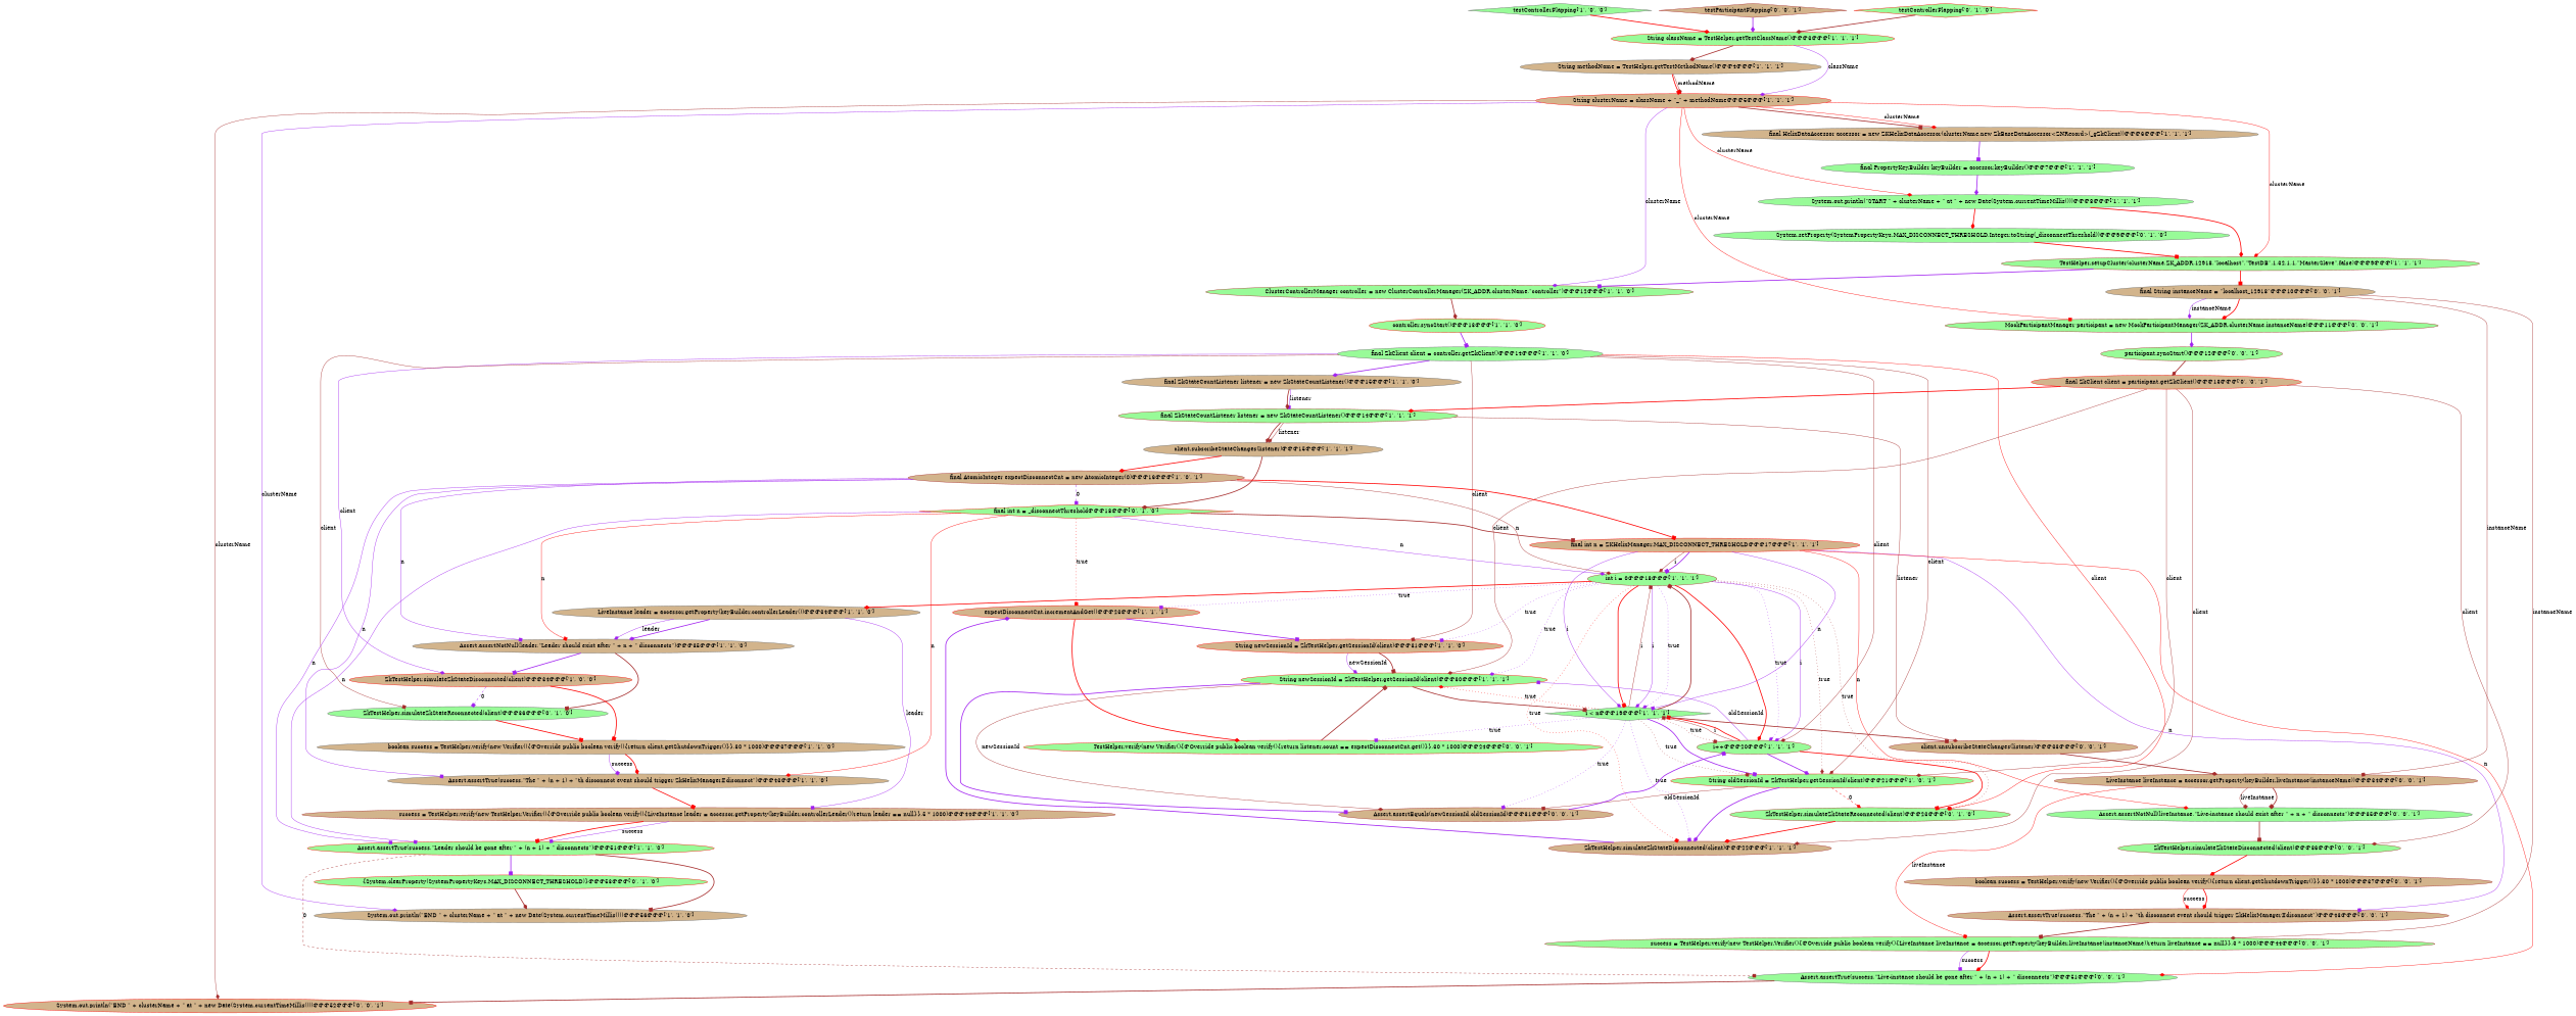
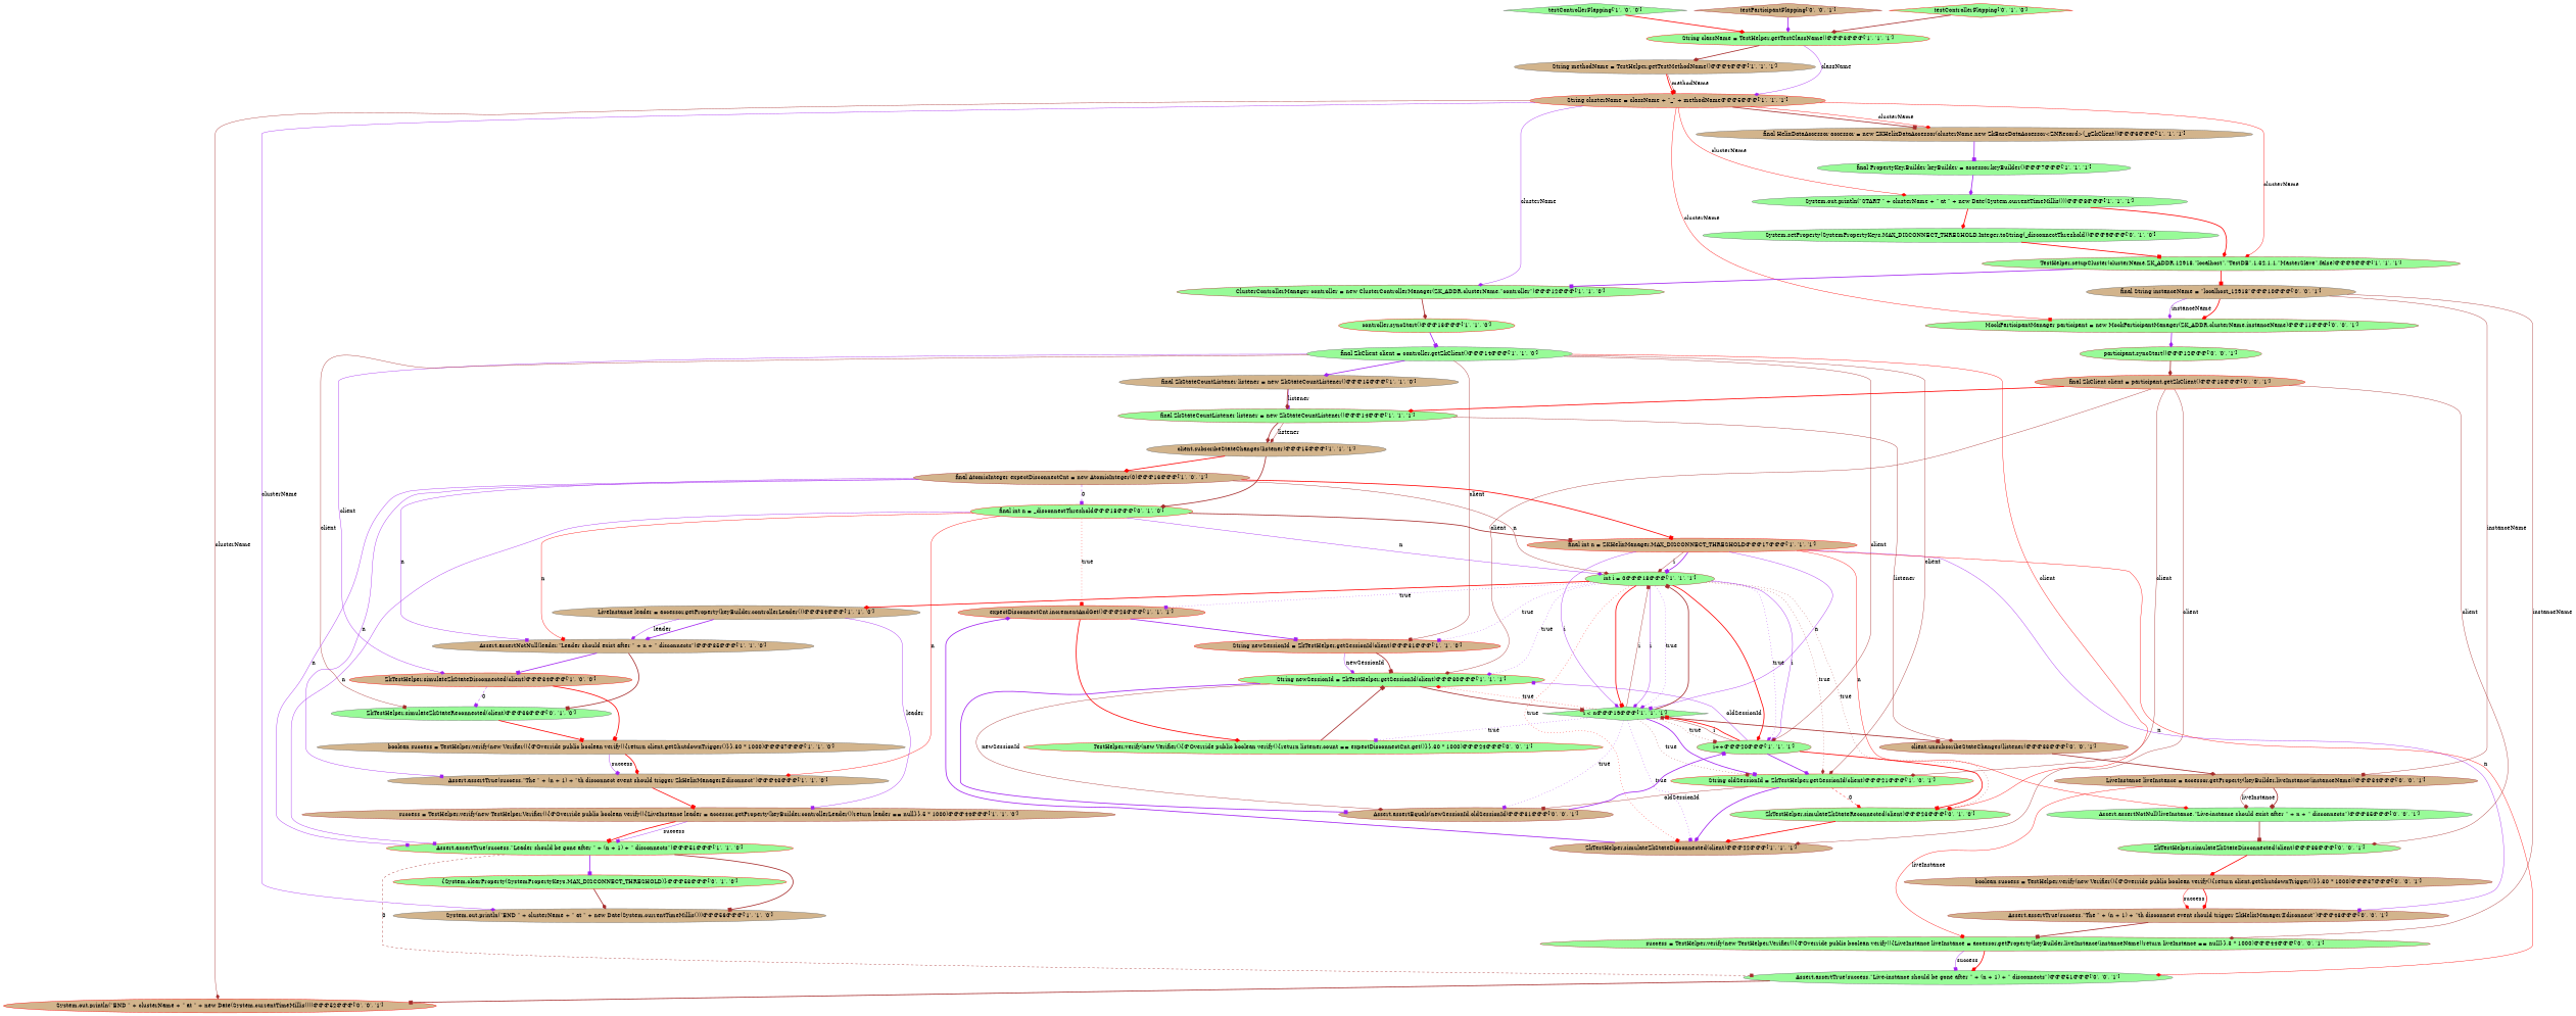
  digraph {
    node [color=brown fillcolor=palegreen shape=ellipse style=filled]
    edge [arrowhead=diamond color=purple style=bold]
-   n1 [color=red label="final int n = _disconnectThreshold@@@18@@@['0', '1', '0']" shape=diamond]
+   n1 [color=red label="final int n = _disconnectThreshold@@@18@@@['0', '1', '0']"]
    n2 [label="int i = 0@@@18@@@['1', '1', '1']"]
    n3 [color=gray40 fillcolor=tan label="Assert.assertNotNull(leader,\"Leader should exist after \" + n + \" disconnects\")@@@35@@@['1', '1', '0']"]
    n4 [color=red fillcolor=tan label="final int n = ZKHelixManager.MAX_DISCONNECT_THRESHOLD@@@17@@@['1', '1', '1']"]
    n5 [color=gray40 fillcolor=tan label="Assert.assertTrue(success,\"The \" + (n + 1) + \"th disconnect event should trigger ZkHelixManager#disonnect\")@@@43@@@['1', '1', '0']"]
    n6 [color=red label="Assert.assertTrue(success,\"Leader should be gone after \" + (n + 1) + \" disconnects\")@@@51@@@['1', '1', '0']"]
    n7 [color=red fillcolor=tan label="expectDisconnectCnt.incrementAndGet()@@@23@@@['1', '1', '1']"]
    n8 [color=red fillcolor=tan label="String newSessionId = ZkTestHelper.getSessionId(client)@@@31@@@['1', '1', '0']"]
    n9 [label="i++@@@20@@@['1', '1', '1']"]
    n10 [color=red label="String oldSessionId = ZkTestHelper.getSessionId(client)@@@21@@@['1', '0', '1']"]
    n11 [label="ZkTestHelper.simulateZkStateReconnected(client)@@@23@@@['0', '1', '0']"]
    n12 [color=red label="String newSessionId = ZkTestHelper.getSessionId(client)@@@30@@@['1', '1', '1']"]
    n13 [color=gray40 label="i < n@@@19@@@['1', '1', '1']" shape=diamond]
    n14 [fillcolor=tan label="ZkTestHelper.simulateZkStateDisconnected(client)@@@22@@@['1', '1', '1']"]
    n15 [color=gray40 fillcolor=tan label="LiveInstance leader = accessor.getProperty(keyBuilder.controllerLeader())@@@34@@@['1', '1', '0']"]
    n16 [color=red fillcolor=tan label="ZkTestHelper.simulateZkStateDisconnected(client)@@@34@@@['1', '0', '0']"]
    n17 [color=gray40 label="ZkTestHelper.simulateZkStateReconnected(client)@@@36@@@['0', '1', '0']"]
    n18 [color=gray40 label="Assert.assertNotNull(liveInstance,\"Live-instance should exist after \" + n + \" disconnects\")@@@35@@@['0', '0', '1']"]
    n19 [fillcolor=tan label="Assert.assertTrue(success,\"The \" + (n + 1) + \"th disconnect event should trigger ZkHelixManager#disonnect\")@@@43@@@['0', '0', '1']"]
    n20 [color=gray40 label="Assert.assertTrue(success,\"Live-instance should be gone after \" + (n + 1) + \" disconnects\")@@@51@@@['0', '0', '1']"]
    n21 [fillcolor=tan label="success = TestHelper.verify(new TestHelper.Verifier(){@Override public boolean verify(){LiveInstance leader = accessor.getProperty(keyBuilder.controllerLeader())return leader == null}},5 * 1000)@@@44@@@['1', '1', '0']"]
    n22 [color=red label="{System.clearProperty(SystemPropertyKeys.MAX_DISCONNECT_THRESHOLD)}@@@53@@@['0', '1', '0']"]
    n23 [color=gray40 fillcolor=tan label="System.out.println(\"END \" + clusterName + \" at \" + new Date(System.currentTimeMillis()))@@@56@@@['1', '1', '0']"]
    n24 [fillcolor=tan label="LiveInstance liveInstance = accessor.getProperty(keyBuilder.liveInstance(instanceName))@@@34@@@['0', '0', '1']"]
    n25 [label="success = TestHelper.verify(new TestHelper.Verifier(){@Override public boolean verify(){LiveInstance liveInstance = accessor.getProperty(keyBuilder.liveInstance(instanceName))return liveInstance == null}},3 * 1000)@@@44@@@['0', '0', '1']"]
    n26 [label="ZkTestHelper.simulateZkStateDisconnected(client)@@@36@@@['0', '0', '1']"]
    n27 [color=gray40 label="final ZkClient client = controller.getZkClient()@@@14@@@['1', '1', '0']"]
    n28 [color=gray40 fillcolor=tan label="final ZkStateCountListener listener = new ZkStateCountListener()@@@15@@@['1', '1', '0']"]
    n29 [color=gray40 fillcolor=tan label="boolean success = TestHelper.verify(new Verifier(){@Override public boolean verify(){return client.getShutdownTrigger()}},30 * 1000)@@@37@@@['1', '1', '0']"]
    n30 [fillcolor=tan label="Assert.assertEquals(newSessionId,oldSessionId)@@@31@@@['0', '0', '1']"]
    n31 [label="final ZkStateCountListener listener = new ZkStateCountListener()@@@14@@@['1', '1', '1']"]
    n32 [color=red label="TestHelper.verify(new Verifier(){@Override public boolean verify(){return listener.count == expectDisconnectCnt.get()}},30 * 1000)@@@24@@@['0', '0', '1']"]
    n33 [fillcolor=tan label="client.unsubscribeStateChanges(listener)@@@33@@@['0', '0', '1']"]
    n34 [color=red fillcolor=tan label="System.out.println(\"END \" + clusterName + \" at \" + new Date(System.currentTimeMillis()))@@@52@@@['0', '0', '1']"]
    n35 [color=red fillcolor=tan label="final ZkClient client = participant.getZkClient()@@@13@@@['0', '0', '1']"]
    n36 [fillcolor=tan label="boolean success = TestHelper.verify(new Verifier(){@Override public boolean verify(){return client.getShutdownTrigger()}},30 * 1000)@@@37@@@['0', '0', '1']"]
    n37 [color=gray40 fillcolor=tan label="client.subscribeStateChanges(listener)@@@15@@@['1', '1', '1']"]
    n38 [fillcolor=tan label="final AtomicInteger expectDisconnectCnt = new AtomicInteger(0)@@@16@@@['1', '0', '1']"]
    n39 [color=red label="String className = TestHelper.getTestClassName()@@@3@@@['1', '1', '1']"]
    n40 [color=gray40 fillcolor=tan label="String methodName = TestHelper.getTestMethodName()@@@4@@@['1', '1', '1']"]
    n41 [color=red fillcolor=tan label="String clusterName = className + \"_\" + methodName@@@5@@@['1', '1', '1']"]
    n42 [label="TestHelper.setupCluster(clusterName,ZK_ADDR,12918,\"localhost\",\"TestDB\",1,32,1,1,\"MasterSlave\",false)@@@9@@@['1', '1', '1']"]
    n43 [color=gray40 label="System.out.println(\"START \" + clusterName + \" at \" + new Date(System.currentTimeMillis()))@@@8@@@['1', '1', '1']"]
    n44 [label="ClusterControllerManager controller = new ClusterControllerManager(ZK_ADDR,clusterName,\"controller\")@@@12@@@['1', '1', '0']"]
    n45 [label="MockParticipantManager participant = new MockParticipantManager(ZK_ADDR,clusterName,instanceName)@@@11@@@['0', '0', '1']"]
    n46 [color=gray40 fillcolor=tan label="final HelixDataAccessor accessor = new ZKHelixDataAccessor(clusterName,new ZkBaseDataAccessor<ZNRecord>(_gZkClient))@@@6@@@['1', '1', '1']"]
    n47 [color=gray40 label="System.setProperty(SystemPropertyKeys.MAX_DISCONNECT_THRESHOLD,Integer.toString(_disconnectThreshold))@@@9@@@['0', '1', '0']"]
    n48 [color=gray40 fillcolor=tan label="final String instanceName = \"localhost_12918\"@@@10@@@['0', '0', '1']"]
    n49 [color=gray40 label="testControllerFlapping['1', '0', '0']" shape=diamond]
    n50 [color=gray40 label="final PropertyKey.Builder keyBuilder = accessor.keyBuilder()@@@7@@@['1', '1', '1']"]
    n51 [color=red label="controller.syncStart()@@@13@@@['1', '1', '0']"]
    n52 [fillcolor=tan label="testParticipantFlapping['0', '0', '1']" shape=diamond]
    n53 [label="participant.syncStart()@@@12@@@['0', '0', '1']"]
    n54 [color=red label="testControllerFlapping['0', '1', '0']" shape=diamond]
    n1 -> n2 [label=n style=solid]
    n1 -> n3 [arrowhead=box color=red label=n style=solid]
    n1 -> n4 [arrowhead=box color=brown]
    n1 -> n5 [color=red label=n style=solid]
    n1 -> n6 [arrowhead=box label=n style=solid]
    n1 -> n7 [arrowhead=box color=red label=true style=dotted]
    n2 -> n7 [arrowhead=box label=true style=dotted]
    n2 -> n8 [arrowhead=box label=true style=dotted]
    n2 -> n9 [label=true style=dotted]
    n2 -> n9 [label=i style=solid]
    n2 -> n9 [color=red]
    n2 -> n10 [color=brown label=true style=dotted]
    n2 -> n11 [color=brown label=true style=dotted]
    n2 -> n12 [label=true style=dotted]
    n2 -> n13 [arrowhead=box color=red]
    n2 -> n13 [label=i style=solid]
    n2 -> n13 [label=true style=dotted]
    n2 -> n14 [arrowhead=box color=red label=true style=dotted]
    n2 -> n15 [color=red]
    n3 -> n16 [arrowhead=box]
    n3 -> n17 [arrowhead=box color=brown]
    n4 -> n2 [color=brown label=i style=solid]
    n4 -> n2 [arrowhead=box]
    n4 -> n13 [label=i style=solid]
    n4 -> n13 [arrowhead=box label=n style=solid]
    n4 -> n18 [color=red label=n style=solid]
    n4 -> n19 [arrowhead=box label=n style=solid]
    n4 -> n20 [color=red label=n style=solid]
    n5 -> n21 [arrowhead=box color=red]
    n6 -> n20 [arrowhead=box color=brown label=0 style=dashed]
    n6 -> n22 [arrowhead=box]
    n6 -> n23 [arrowhead=box color=brown]
    n7 -> n8 [arrowhead=box]
    n7 -> n32 [color=red]
    n8 -> n12 [arrowhead=box color=brown]
    n8 -> n12 [label=newSessionId style=solid]
    n9 -> n10
    n9 -> n11 [arrowhead=box color=red]
    n9 -> n12 [arrowhead=box label=oldSessionId style=solid]
    n9 -> n13 [arrowhead=box color=brown label=i style=solid]
    n9 -> n13 [arrowhead=box color=red]
    n10 -> n11 [color=red label=0 style=dashed]
    n10 -> n14
    n10 -> n30 [arrowhead=box color=brown label=oldSessionId style=solid]
    n11 -> n14 [color=red]
    n12 -> n13 [arrowhead=box color=brown]
    n12 -> n30 [color=brown label=newSessionId style=solid]
    n12 -> n30 [arrowhead=box]
    n13 -> n2 [arrowhead=box color=brown label=i style=solid]
    n13 -> n2 [arrowhead=box color=brown]
    n13 -> n9 [arrowhead=box color=brown label=true style=dotted]
    n13 -> n10 [arrowhead=box]
    n13 -> n10 [arrowhead=box color=brown label=true style=dotted]
    n13 -> n12 [color=red label=true style=dotted]
    n13 -> n14 [arrowhead=box label=true style=dotted]
    n13 -> n30 [arrowhead=box label=true style=dotted]
    n13 -> n32 [arrowhead=box label=true style=dotted]
    n13 -> n33 [arrowhead=box color=brown]
    n14 -> n7
    n15 -> n3
    n15 -> n3 [label=leader style=solid]
    n15 -> n21 [arrowhead=box label=leader style=solid]
    n16 -> n17 [arrowhead=box label=0 style=dashed]
    n16 -> n29 [arrowhead=box color=red]
    n17 -> n29 [arrowhead=box color=red]
    n18 -> n26 [arrowhead=box color=brown]
    n19 -> n25 [arrowhead=box color=brown]
    n20 -> n34 [arrowhead=box color=brown]
    n21 -> n6 [arrowhead=box color=red]
    n21 -> n6 [arrowhead=box label=success style=solid]
    n22 -> n23 [color=brown]
    n24 -> n18 [arrowhead=box color=brown]
    n24 -> n18 [arrowhead=box color=brown label=liveInstance style=solid]
    n24 -> n25 [arrowhead=box color=red label=liveInstance style=solid]
    n25 -> n20 [color=red]
    n25 -> n20 [arrowhead=box label=success style=solid]
    n26 -> n36 [color=red]
    n27 -> n8 [arrowhead=box color=brown label=client style=solid]
    n27 -> n9 [color=brown label=client style=solid]
    n27 -> n10 [color=brown label=client style=solid]
    n27 -> n11 [arrowhead=box color=red label=client style=solid]
    n27 -> n16 [label=client style=solid]
    n27 -> n17 [arrowhead=box color=brown label=client style=solid]
    n27 -> n28
    n28 -> n31 [arrowhead=box label=listener style=solid]
    n28 -> n31 [color=brown]
    n29 -> n5 [arrowhead=box label=success style=solid]
    n29 -> n5 [color=red]
    n30 -> n9 [arrowhead=box]
    n31 -> n33 [color=brown label=listener style=solid]
    n31 -> n37 [color=brown]
    n31 -> n37 [color=brown label=listener style=solid]
    n32 -> n12 [arrowhead=box color=brown]
    n33 -> n24 [color=brown]
    n35 -> n10 [color=brown label=client style=solid]
    n35 -> n12 [color=brown label=client style=solid]
    n35 -> n14 [color=brown label=client style=solid]
    n35 -> n26 [color=brown label=client style=solid]
    n35 -> n31 [color=red]
    n36 -> n19 [color=red]
    n36 -> n19 [color=red label=success style=solid]
    n37 -> n1 [color=brown]
    n37 -> n38 [color=red]
    n38 -> n1 [arrowhead=box label=0 style=dashed]
    n38 -> n2 [color=brown label=n style=solid]
    n38 -> n3 [arrowhead=box label=n style=solid]
    n38 -> n4 [arrowhead=box color=red]
    n38 -> n5 [arrowhead=box label=n style=solid]
    n38 -> n6 [arrowhead=box label=n style=solid]
    n39 -> n40 [color=brown]
    n39 -> n41 [label=className style=solid]
    n40 -> n41 [color=brown label=methodName style=solid]
    n40 -> n41 [arrowhead=box color=red]
    n41 -> n23 [label=clusterName style=solid]
    n41 -> n34 [color=brown label=clusterName style=solid]
    n41 -> n42 [color=red label=clusterName style=solid]
    n41 -> n43 [color=red label=clusterName style=solid]
    n41 -> n44 [label=clusterName style=solid]
    n41 -> n45 [arrowhead=box color=red label=clusterName style=solid]
    n41 -> n46 [arrowhead=box color=brown]
    n41 -> n46 [color=red label=clusterName style=solid]
    n42 -> n44 [arrowhead=box]
    n42 -> n48 [arrowhead=box color=red]
    n43 -> n42 [color=red]
    n43 -> n47 [color=red]
    n44 -> n51 [color=brown]
    n45 -> n53
    n46 -> n50 [arrowhead=box]
    n47 -> n42 [arrowhead=box color=red]
    n48 -> n24 [arrowhead=box color=brown label=instanceName style=solid]
    n48 -> n25 [color=brown label=instanceName style=solid]
    n48 -> n45 [color=red]
    n48 -> n45 [label=instanceName style=solid]
    n49 -> n39 [color=red]
    n50 -> n43
    n51 -> n27 [arrowhead=box]
    n52 -> n39
    n53 -> n35 [color=brown]
    n54 -> n39 [color=brown]
  }
